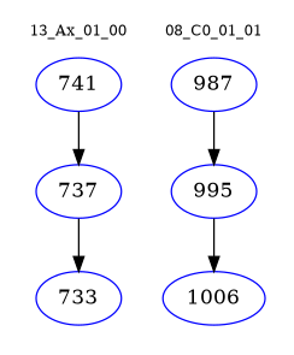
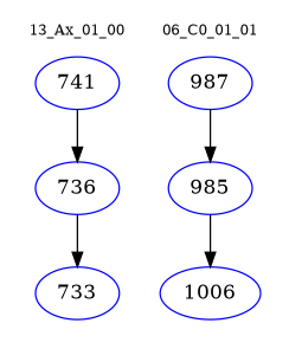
  digraph {
    node [color=blue]
    edge [color=black]
-   n1 [label=737]
+   n1 [label=736]
    n2 [label=733]
    n3 [label=741]
-   n4 [label=995]
+   n4 [label=985]
    n5 [label=987]
    n6 [label=1006]
    subgraph cluster_1 {
      color=white
      fontsize=10
      label="13_Ax_01_00"
      n1
      n2
      n3
    }
    subgraph cluster_2 {
      color=white
      fontsize=10
-     label="08_C0_01_01"
+     label="06_C0_01_01"
      n4
      n5
      n6
    }
    n1 -> n2
    n3 -> n1
    n4 -> n6
    n5 -> n4
  }
